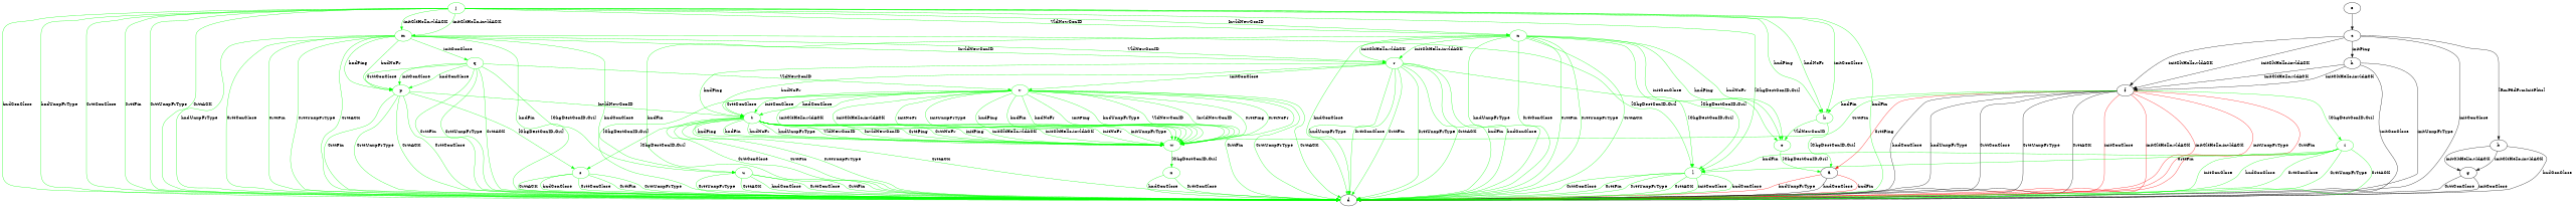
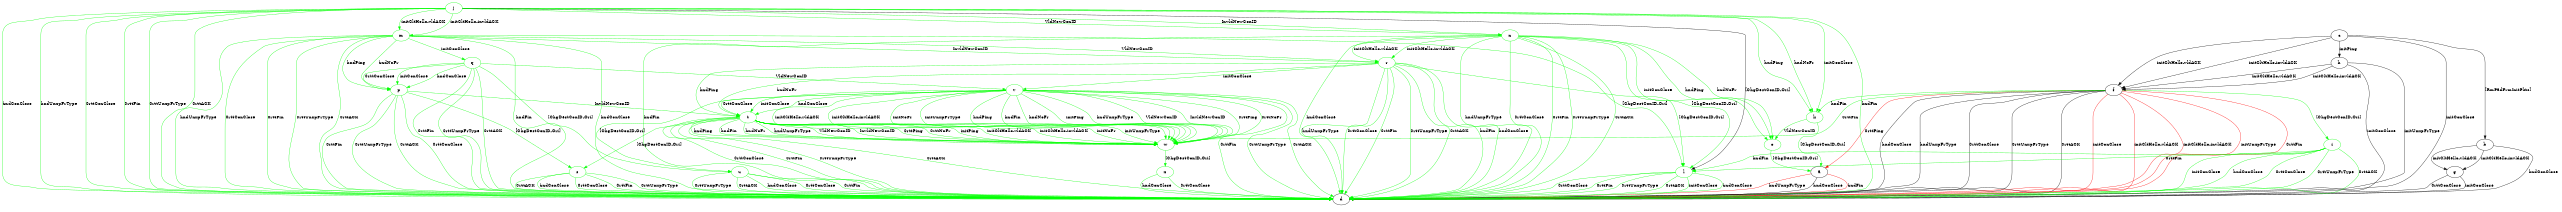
  digraph {
    node [color=green]
    edge [color=green]
    a [color=""]
    d [color=""]
    b [color=""]
    g [color=""]
    c [color=""]
    f [color=""]
    h [color=""]
    i
    k
    w
    l
    j
    m
    n
    o
-   e [color=""]
    p
    q
    r
    s
    t
    u
    v
    x
    a -> d [label="hndConClose " color=""]
    a -> d [color=red label="hndFin "]
    a -> d [color=red label="hndUnxpFrType "]
    b -> d [label="hndConClose " color=""]
    b -> g [label="initCltHello-vldACK " color=""]
    b -> g [label="initCltHello-invldACK " color=""]
    g -> d [label="initConClose " color=""]
    g -> d [label="0rttConClose " color=""]
    c -> d [label="initConClose " color=""]
    c -> b [label="[RmPadFrmInitPkts] " color=""]
    c -> f [label="initCltHello-vldACK " color=""]
    c -> f [label="initCltHello-invldACK " color=""]
    c -> h [label="initPing " color=""]
    f -> a [color=red label="0rttPing "]
    f -> d [label="hndConClose " color=""]
    f -> d [label="hndUnxpFrType " color=""]
    f -> d [label="0rttConClose " color=""]
    f -> d [label="0rttUnxpFrType " color=""]
    f -> d [label="0rttACK " color=""]
    f -> d [color=red label="initConClose "]
    f -> d [color=red label="initCltHello-vldACK "]
    f -> d [color=red label="initCltHello-invldACK "]
    f -> d [color=red label="initUnxpFrType "]
    f -> d [color=red label="0rttFin "]
    f -> i [label="[ChgDestConID-Ori] "]
    f -> k [label="hndFin "]
    f -> w [label="0rttFin "]
    h -> d [label="initConClose " color=""]
    h -> d [label="initUnxpFrType " color=""]
    h -> f [label="initCltHello-vldACK " color=""]
    h -> f [label="initCltHello-invldACK " color=""]
    i -> d [label="initConClose "]
    i -> d [label="hndConClose "]
    i -> d [label="0rttConClose "]
    i -> d [label="0rttUnxpFrType "]
    i -> d [label="0rttACK "]
    i -> l [label="hndFin "]
    i -> l [label="0rttFin "]
    k -> a [label="[ChgDestConID-Ori] "]
    k -> o [label="VldNewConID "]
    w -> x [label="[ChgDestConID-Ori] "]
    l -> d [label="initConClose "]
    l -> d [label="hndConClose "]
    l -> d [label="0rttConClose "]
    l -> d [label="0rttFin "]
    l -> d [label="0rttUnxpFrType "]
    l -> d [label="0rttACK "]
    j -> d [label="hndFin "]
    j -> d [label="hndConClose "]
    j -> d [label="hndUnxpFrType "]
    j -> d [label="0rttConClose "]
    j -> d [label="0rttFin "]
    j -> d [label="0rttUnxpFrType "]
    j -> d [label="0rttACK "]
    j -> k [label="initConClose "]
    j -> k [label="hndPing "]
    j -> k [label="hndNoFr "]
-   j -> l [label="[ChgDestConID-Ori] "]
+   j -> l [color=black label="[ChgDestConID-Ori] "]
    j -> m [label="initCltHello-vldACK "]
    j -> m [label="initCltHello-invldACK "]
    j -> n [label="VldNewConID "]
    j -> n [label="InvldNewConID "]
    m -> d [label="hndFin "]
    m -> d [label="hndConClose "]
    m -> d [label="hndUnxpFrType "]
    m -> d [label="0rttConClose "]
    m -> d [label="0rttFin "]
    m -> d [label="0rttUnxpFrType "]
    m -> d [label="0rttACK "]
    m -> l [label="[ChgDestConID-Ori] "]
    m -> p [label="hndPing "]
    m -> p [label="hndNoFr "]
    m -> q [label="initConClose "]
    m -> r [label="VldNewConID "]
    m -> r [label="InvldNewConID "]
    n -> d [label="hndFin "]
    n -> d [label="hndConClose "]
    n -> d [label="hndUnxpFrType "]
    n -> d [label="0rttConClose "]
    n -> d [label="0rttFin "]
    n -> d [label="0rttUnxpFrType "]
    n -> d [label="0rttACK "]
    n -> l [label="[ChgDestConID-Ori] "]
    n -> o [label="initConClose "]
    n -> o [label="hndPing "]
    n -> o [label="hndNoFr "]
    n -> r [label="initCltHello-vldACK "]
    n -> r [label="initCltHello-invldACK "]
    o -> a [label="[ChgDestConID-Ori] "]
-   e -> c [color=""]
    p -> d [label="0rttConClose "]
    p -> d [label="0rttFin "]
    p -> d [label="0rttUnxpFrType "]
    p -> d [label="0rttACK "]
    p -> s [label="[ChgDestConID-Ori] "]
    p -> t [label="InvldNewConID "]
    q -> d [label="0rttFin "]
    q -> d [label="0rttUnxpFrType "]
    q -> d [label="0rttACK "]
    q -> p [label="initConClose "]
    q -> p [label="hndConClose "]
    q -> p [label="0rttConClose "]
    q -> u [label="[ChgDestConID-Ori] "]
    q -> v [label="VldNewConID "]
    r -> d [label="hndFin "]
    r -> d [label="hndConClose "]
    r -> d [label="hndUnxpFrType "]
    r -> d [label="0rttConClose "]
    r -> d [label="0rttFin "]
    r -> d [label="0rttUnxpFrType "]
    r -> d [label="0rttACK "]
    r -> l [label="[ChgDestConID-Ori] "]
    r -> t [label="hndPing "]
    r -> t [label="hndNoFr "]
    r -> v [label="initConClose "]
    s -> d [label="hndConClose "]
    s -> d [label="0rttConClose "]
    s -> d [label="0rttFin "]
    s -> d [label="0rttUnxpFrType "]
    s -> d [label="0rttACK "]
    t -> d [label="0rttConClose "]
    t -> d [label="0rttFin "]
    t -> d [label="0rttUnxpFrType "]
    t -> d [label="0rttACK "]
    t -> w [label="initPing "]
    t -> w [label="initCltHello-vldACK "]
    t -> w [label="initCltHello-invldACK "]
    t -> w [label="initNoFr "]
    t -> w [label="initUnxpFrType "]
    t -> w [label="hndPing "]
    t -> w [label="hndFin "]
    t -> w [label="hndNoFr "]
    t -> w [label="hndUnxpFrType "]
    t -> w [label="VldNewConID "]
    t -> w [label="InvldNewConID "]
    t -> w [label="0rttPing "]
    t -> w [label="0rttNoFr "]
    t -> s [label="[ChgDestConID-Ori] "]
    u -> d [label="hndConClose "]
    u -> d [label="0rttConClose "]
    u -> d [label="0rttFin "]
    u -> d [label="0rttUnxpFrType "]
    u -> d [label="0rttACK "]
    v -> d [label="0rttFin "]
    v -> d [label="0rttUnxpFrType "]
    v -> d [label="0rttACK "]
    v -> w [label="initPing "]
    v -> w [label="initCltHello-vldACK "]
    v -> w [label="initCltHello-invldACK "]
    v -> w [label="initNoFr "]
    v -> w [label="initUnxpFrType "]
    v -> w [label="hndPing "]
    v -> w [label="hndFin "]
    v -> w [label="hndNoFr "]
    v -> w [label="hndUnxpFrType "]
    v -> w [label="VldNewConID "]
    v -> w [label="InvldNewConID "]
    v -> w [label="0rttPing "]
    v -> w [label="0rttNoFr "]
    v -> t [label="initConClose "]
    v -> t [label="hndConClose "]
    v -> t [label="0rttConClose "]
    v -> u [label="[ChgDestConID-Ori] "]
    x -> d [label="hndConClose "]
    x -> d [label="0rttConClose "]
  }
